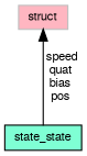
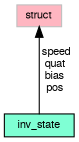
  digraph {
    node [fontname=FreeSans fontsize=10 shape=record style=filled]
-   n1 [color=black fillcolor=aquamarine fontcolor=black height=0.2 label=state_state width=0.4]
+   n1 [color=black fillcolor=aquamarine fontcolor=black height=0.2 label=inv_state width=0.4]
    n2 [color=grey75 fillcolor=lightpink height=0.2 label=struct width=0.4]
    n2 -> n1 [color=black dir=back fontname=FreeSans fontsize=10 label=" speed\nquat\nbias\npos" labelfontname=FreeSans labelfontsize=10 style=solid]
  }
